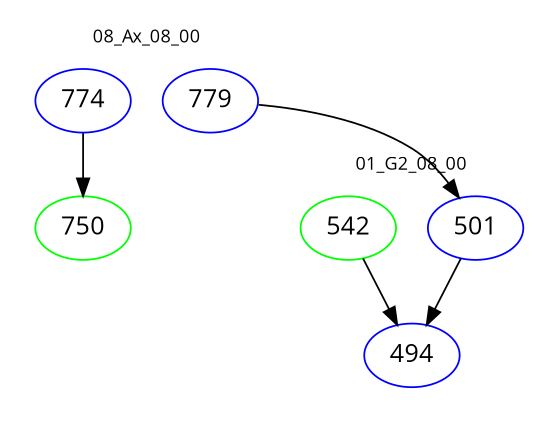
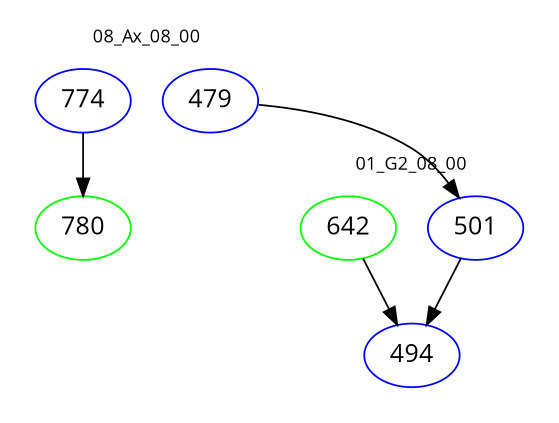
  digraph {
    fontname="Open Sans"
    node [color=blue fontname="Open Sans"]
    edge [color=black fontname="Open Sans"]
-   n1 [label=779]
+   n1 [label=479]
    n2 [label=774]
-   n3 [color=green label=750]
+   n3 [color=green label=780]
    n4 [label=501]
    n5 [label=494]
-   n6 [color=green label=542]
+   n6 [color=green label=642]
    subgraph cluster_1 {
      color=white
      fontsize=10
      label="08_Ax_08_00"
      n1
      n2
      n3
    }
    subgraph cluster_2 {
      color=white
      fontsize=10
      label="01_G2_08_00"
      n4
      n5
      n6
    }
    n1 -> n4
    n2 -> n3
    n4 -> n5
    n6 -> n5
  }
